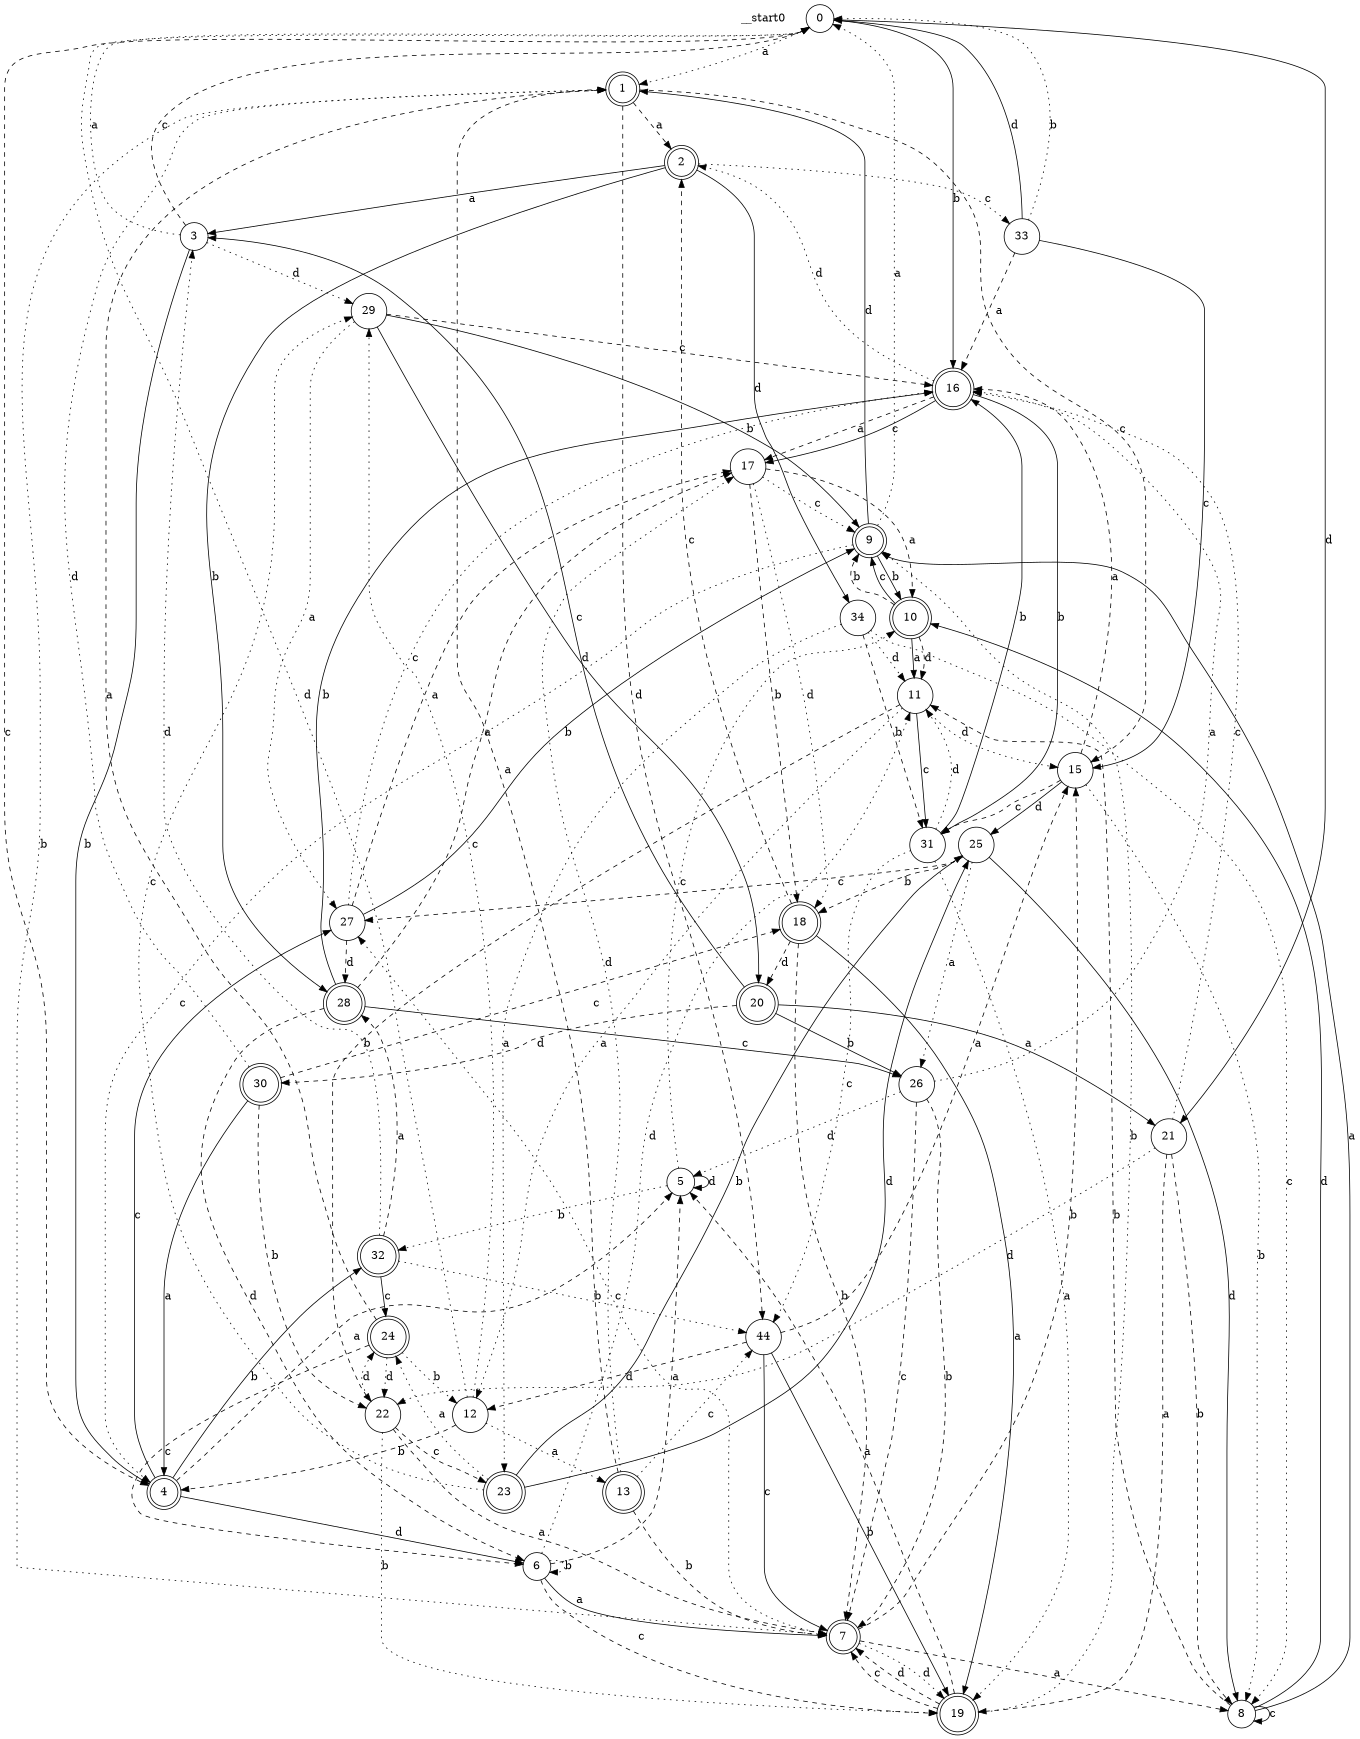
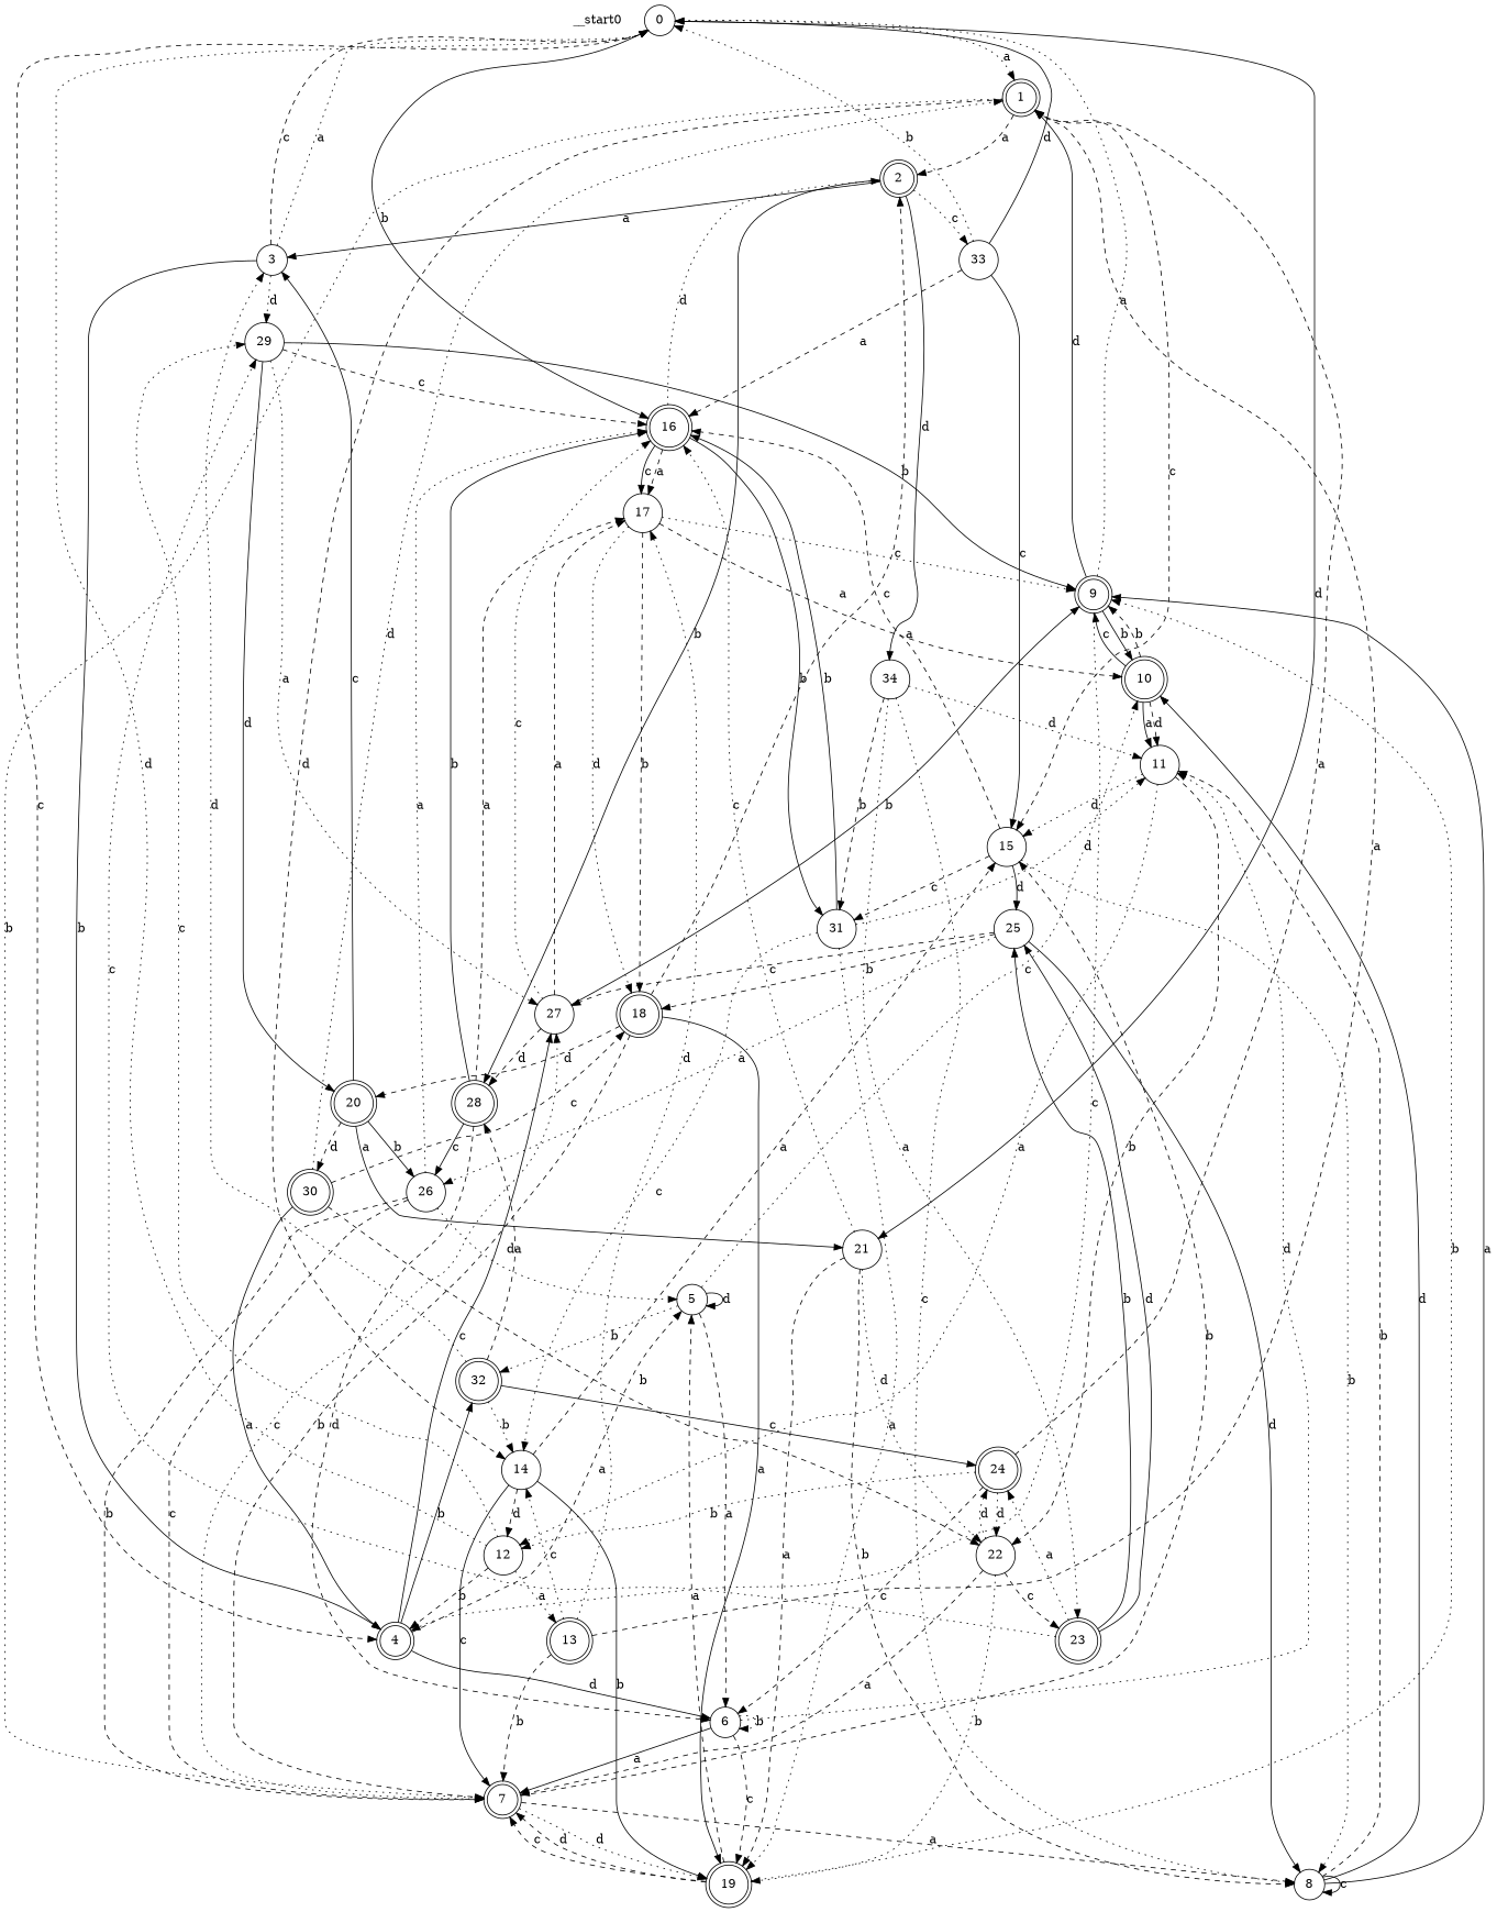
  digraph {
    rankdir=TB
    node [shape=circle color=black fillcolor=white style=filled]
    edge [style=dashed]
    __start0 [shape=none color="" fillcolor="" style=""]
    n2 [label=0]
    n3 [label=1 shape=doublecircle style="rounded,filled"]
    n4 [label=4 shape=doublecircle style="rounded,filled"]
    n5 [label=16 shape=doublecircle style="rounded,filled"]
    n6 [label=21]
    n7 [label=2 shape=doublecircle style="rounded,filled"]
    n8 [label=7 shape=doublecircle style="rounded,filled"]
-   n9 [label=44]
+   n9 [label=14]
    n10 [label=15]
    n11 [label=5]
    n12 [label=6]
    n13 [label=27]
    n14 [label=32 shape=doublecircle style="rounded,filled"]
    n15 [label=31]
    n16 [label=17]
    n17 [label=19 shape=doublecircle style="rounded,filled"]
    n18 [label=8]
    n19 [label=22]
    n20 [label=3]
    n21 [label=28 shape=doublecircle style="rounded,filled"]
    n22 [label=33]
    n23 [label=34]
    n24 [label=12]
    n25 [label=25]
    n26 [label=29]
    n27 [label=26]
    n28 [label=11]
    n29 [label=23 shape=doublecircle style="rounded,filled"]
    n30 [label=9 shape=doublecircle style="rounded,filled"]
    n31 [label=20 shape=doublecircle style="rounded,filled"]
    n32 [label=10 shape=doublecircle style="rounded,filled"]
    n33 [label=24 shape=doublecircle style="rounded,filled"]
    n34 [label=13 shape=doublecircle style="rounded,filled"]
    n35 [label=18 shape=doublecircle style="rounded,filled"]
    n36 [label=30 shape=doublecircle style="rounded,filled"]
    n2 -> n3 [label=a style=dotted]
    n2 -> n4 [label=c]
    n2 -> n5 [label=b style=solid]
    n2 -> n6 [label=d style=solid]
    n3 -> n7 [label=a]
    n3 -> n8 [label=b style=dotted]
    n3 -> n9 [label=d]
    n3 -> n10 [label=c]
    n4 -> n11 [label=a]
    n4 -> n12 [label=d style=solid]
    n4 -> n13 [label=c style=solid]
    n4 -> n14 [label=b style=solid]
    n5 -> n7 [label=d style=dotted]
    n5 -> n15 [label=b style=solid]
    n5 -> n16 [label=a]
    n5 -> n16 [label=c style=solid]
    n6 -> n5 [label=c style=dotted]
    n6 -> n17 [label=a]
    n6 -> n18 [label=b]
    n6 -> n19 [label=d style=dotted]
    n7 -> n20 [label=a style=solid]
    n7 -> n21 [label=b style=solid]
    n7 -> n22 [label=c style=dotted]
    n7 -> n23 [label=d style=solid]
    n8 -> n10 [label=b]
    n8 -> n13 [label=c style=dotted]
    n8 -> n17 [label=d style=dotted]
    n8 -> n18 [label=a]
    n9 -> n8 [label=c style=solid]
    n9 -> n10 [label=a]
    n9 -> n17 [label=b style=solid]
    n9 -> n24 [label=d]
    n10 -> n5 [label=a]
    n10 -> n15 [label=c]
    n10 -> n18 [label=b style=dotted]
    n10 -> n25 [label=d style=solid]
    n11 -> n11 [label=d style=solid]
-   n12 -> n11 [label=a]
+   n11 -> n12 [label=a]
    n11 -> n14 [label=b style=dotted]
    n11 -> n32 [label=c style=dotted]
    n12 -> n8 [label=a style=solid]
    n12 -> n12 [label=b style=dotted]
    n12 -> n17 [label=c]
    n12 -> n28 [label=d style=dotted]
    n13 -> n5 [label=c style=dotted]
    n13 -> n16 [label=a]
    n13 -> n21 [label=d]
    n13 -> n30 [label=b style=solid]
    n14 -> n9 [label=b style=dotted]
    n14 -> n20 [label=d style=dotted]
    n14 -> n21 [label=a]
    n14 -> n33 [label=c style=solid]
    n15 -> n5 [label=b style=solid]
    n15 -> n9 [label=c style=dotted]
    n15 -> n17 [label=a style=dotted]
    n15 -> n28 [label=d style=dotted]
    n16 -> n30 [label=c style=dotted]
    n16 -> n32 [label=a]
    n16 -> n35 [label=b]
    n16 -> n35 [label=d style=dotted]
    n17 -> n8 [label=c]
    n17 -> n8 [label=d]
    n17 -> n11 [label=a]
    n17 -> n30 [label=b style=dotted]
    n18 -> n18 [label=c style=solid]
    n18 -> n28 [label=b]
    n18 -> n30 [label=a style=solid]
    n18 -> n32 [label=d style=solid]
    n19 -> n8 [label=a]
    n19 -> n17 [label=b style=dotted]
    n19 -> n29 [label=c]
    n19 -> n33 [label=d style=dotted]
    n20 -> n2 [label=a style=dotted]
    n20 -> n2 [label=c]
    n20 -> n4 [label=b style=solid]
    n20 -> n26 [label=d style=dotted]
    n21 -> n5 [label=b style=solid]
    n21 -> n12 [label=d]
    n21 -> n16 [label=a]
    n21 -> n27 [label=c style=solid]
    n22 -> n2 [label=b style=dotted]
    n22 -> n2 [label=d style=solid]
    n22 -> n5 [label=a]
    n22 -> n10 [label=c style=solid]
    n23 -> n15 [label=b]
    n23 -> n18 [label=c style=dotted]
    n23 -> n28 [label=d style=dotted]
    n23 -> n29 [label=a style=dotted]
    n24 -> n2 [label=d style=dotted]
    n24 -> n4 [label=b]
    n24 -> n26 [label=c style=dotted]
    n24 -> n34 [label=a style=dotted]
    n25 -> n13 [label=c]
    n25 -> n18 [label=d style=solid]
    n25 -> n27 [label=a style=dotted]
    n25 -> n35 [label=b]
    n26 -> n5 [label=c]
    n26 -> n13 [label=a style=dotted]
    n26 -> n30 [label=b style=solid]
    n26 -> n31 [label=d style=solid]
    n27 -> n5 [label=a style=dotted]
    n27 -> n8 [label=b]
    n27 -> n8 [label=c]
    n27 -> n11 [label=d style=dotted]
    n28 -> n10 [label=d style=dotted]
-   n28 -> n15 [label=c style=solid]
    n28 -> n19 [label=b]
    n28 -> n24 [label=a style=dotted]
    n29 -> n25 [label=b style=solid]
    n29 -> n25 [label=d style=solid]
    n29 -> n26 [label=c style=dotted]
    n29 -> n33 [label=a style=dotted]
    n30 -> n2 [label=a style=dotted]
    n30 -> n3 [label=d style=solid]
    n30 -> n4 [label=c style=dotted]
    n30 -> n32 [label=b style=solid]
    n31 -> n6 [label=a style=solid]
    n31 -> n20 [label=c style=solid]
    n31 -> n27 [label=b style=solid]
    n31 -> n36 [label=d]
    n32 -> n28 [label=a style=solid]
    n32 -> n28 [label=d]
    n32 -> n30 [label=b]
    n32 -> n30 [label=c style=solid]
    n33 -> n3 [label=a]
    n33 -> n12 [label=c]
    n33 -> n19 [label=d style=dotted]
    n33 -> n24 [label=b style=dotted]
    n34 -> n3 [label=a]
    n34 -> n8 [label=b]
    n34 -> n9 [label=c style=dotted]
    n34 -> n16 [label=d style=dotted]
    n35 -> n7 [label=c]
    n35 -> n8 [label=b]
    n35 -> n17 [label=a style=solid]
    n35 -> n31 [label=d]
    n36 -> n3 [label=d style=dotted]
    n36 -> n4 [label=a style=solid]
    n36 -> n19 [label=b]
    n36 -> n35 [label=c]
  }
